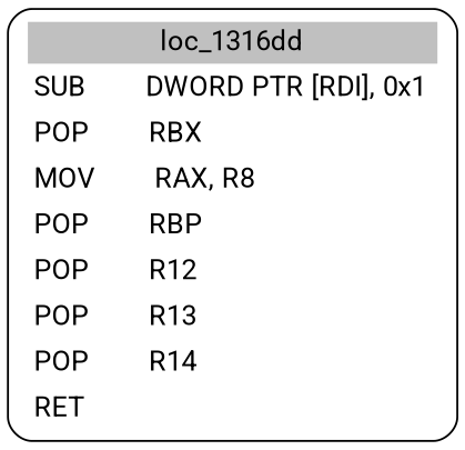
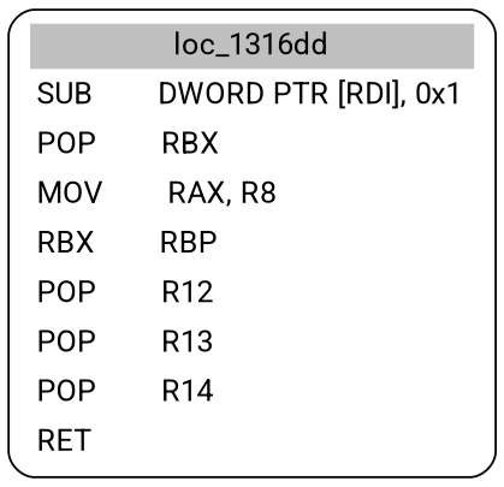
  digraph {
    fontname=Roboto
-   n1 [fontname=Roboto label=<<table border="0" cellborder="0" cellpadding="3"><tr><td align="center" colspan="2" bgcolor="grey">loc_1316dd</td></tr><tr><td align="left">SUB        DWORD PTR [RDI], 0x1</td></tr><tr><td align="left">POP        RBX</td></tr><tr><td align="left">MOV        RAX, R8</td></tr><tr><td align="left">POP        RBP</td></tr><tr><td align="left">POP        R12</td></tr><tr><td align="left">POP        R13</td></tr><tr><td align="left">POP        R14</td></tr><tr><td align="left">RET        </td></tr></table>> shape=Mrecord]
+   n1 [fontname=Roboto label=<<table border="0" cellborder="0" cellpadding="3"><tr><td align="center" colspan="2" bgcolor="grey">loc_1316dd</td></tr><tr><td align="left">SUB        DWORD PTR [RDI], 0x1</td></tr><tr><td align="left">POP        RBX</td></tr><tr><td align="left">MOV        RAX, R8</td></tr><tr><td align="left">RBX        RBP</td></tr><tr><td align="left">POP        R12</td></tr><tr><td align="left">POP        R13</td></tr><tr><td align="left">POP        R14</td></tr><tr><td align="left">RET        </td></tr></table>> shape=Mrecord]
  }
